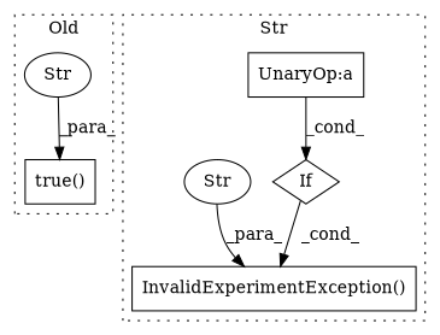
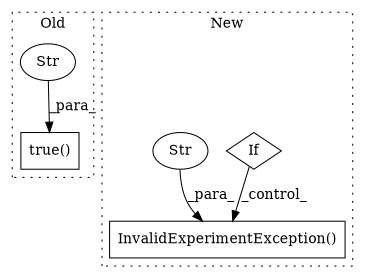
  digraph {
    node [a=75 shape=box]
    n1 [l="11,1" label="true()" s="16284,16364"]
    n2 [a=66 l=59 label=Str s=16305 shape=ellipse]
    n3 [a=96 l=3 label=If s=16513 shape=diamond]
-   n4 [a=61 l=12 label="UnaryOp:a" s=16516]
    n5 [l="55,15" label="InvalidExperimentException()" s="17011,17110"]
    n6 [a=66 l=44 label=Str s=17066 shape=ellipse]
    subgraph cluster_1 {
      label=Old
      style=dotted
      n1
      n2
    }
    subgraph cluster_2 {
-     label=Str
+     label=New
      style=dotted
      n3
-     n4
      n5
      n6
    }
    n2 -> n1 [label=_para_]
-   n3 -> n5 [label=_cond_]
-   n4 -> n3 [label=_cond_]
+   n3 -> n5 [label=_control_]
    n6 -> n5 [label=_para_]
  }
